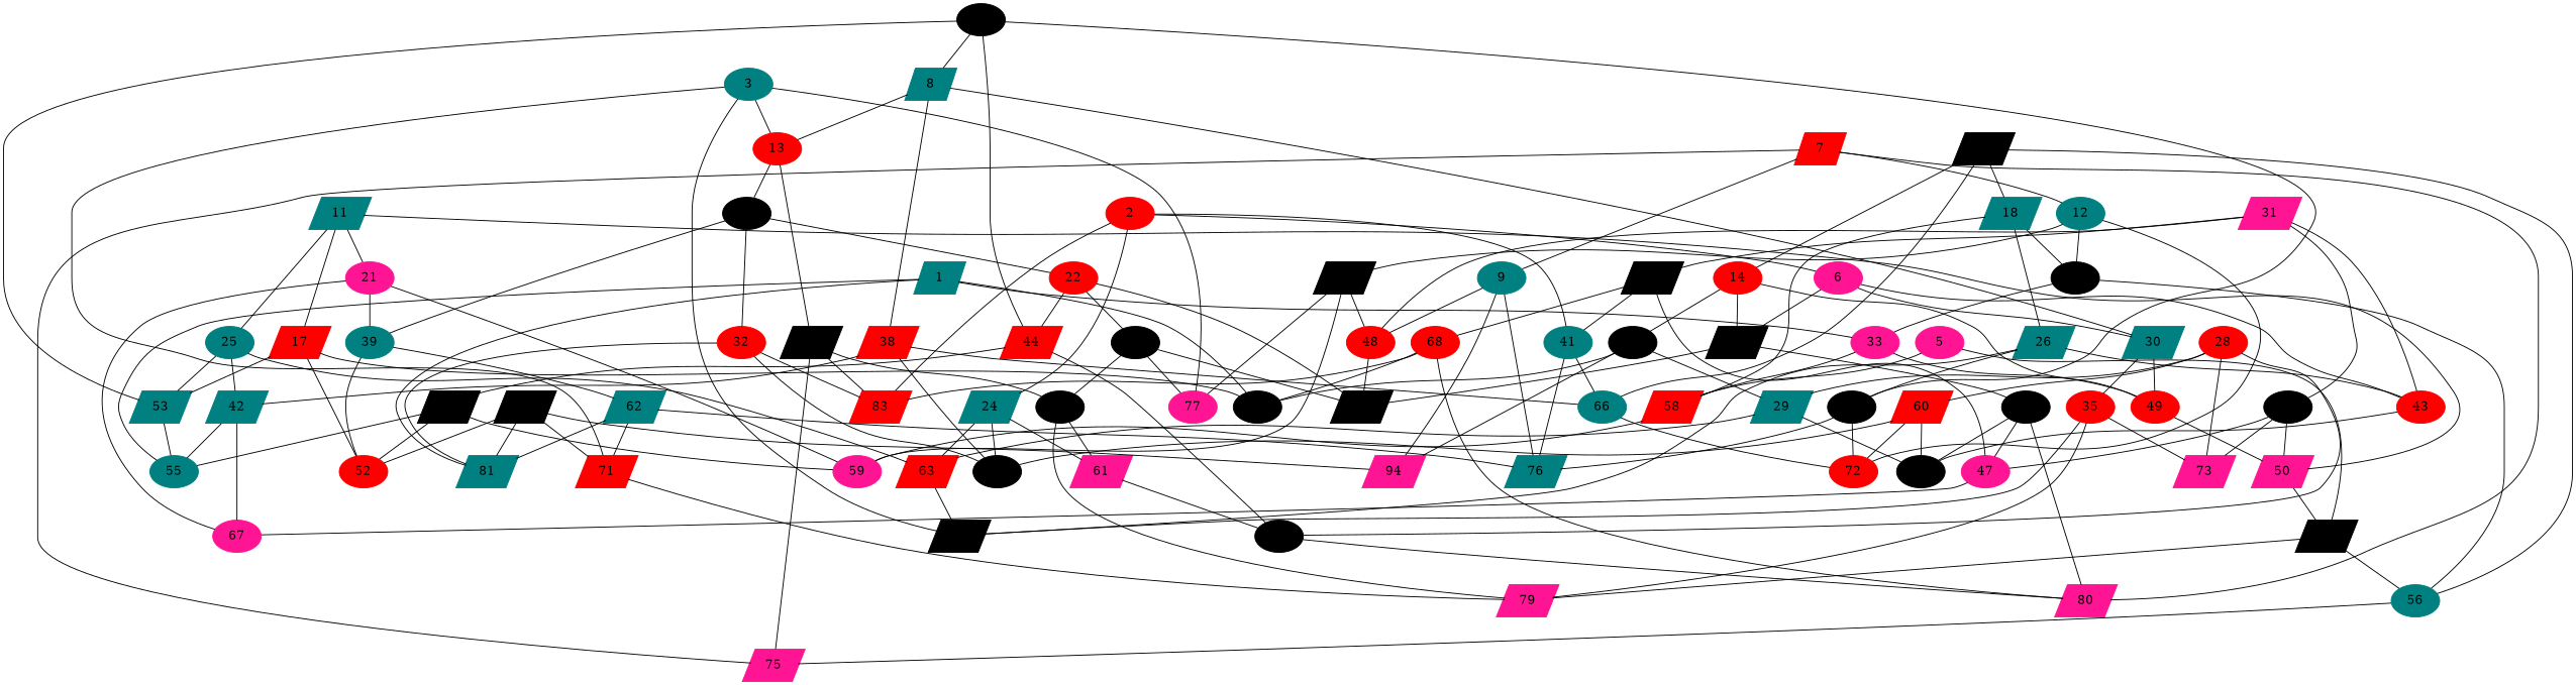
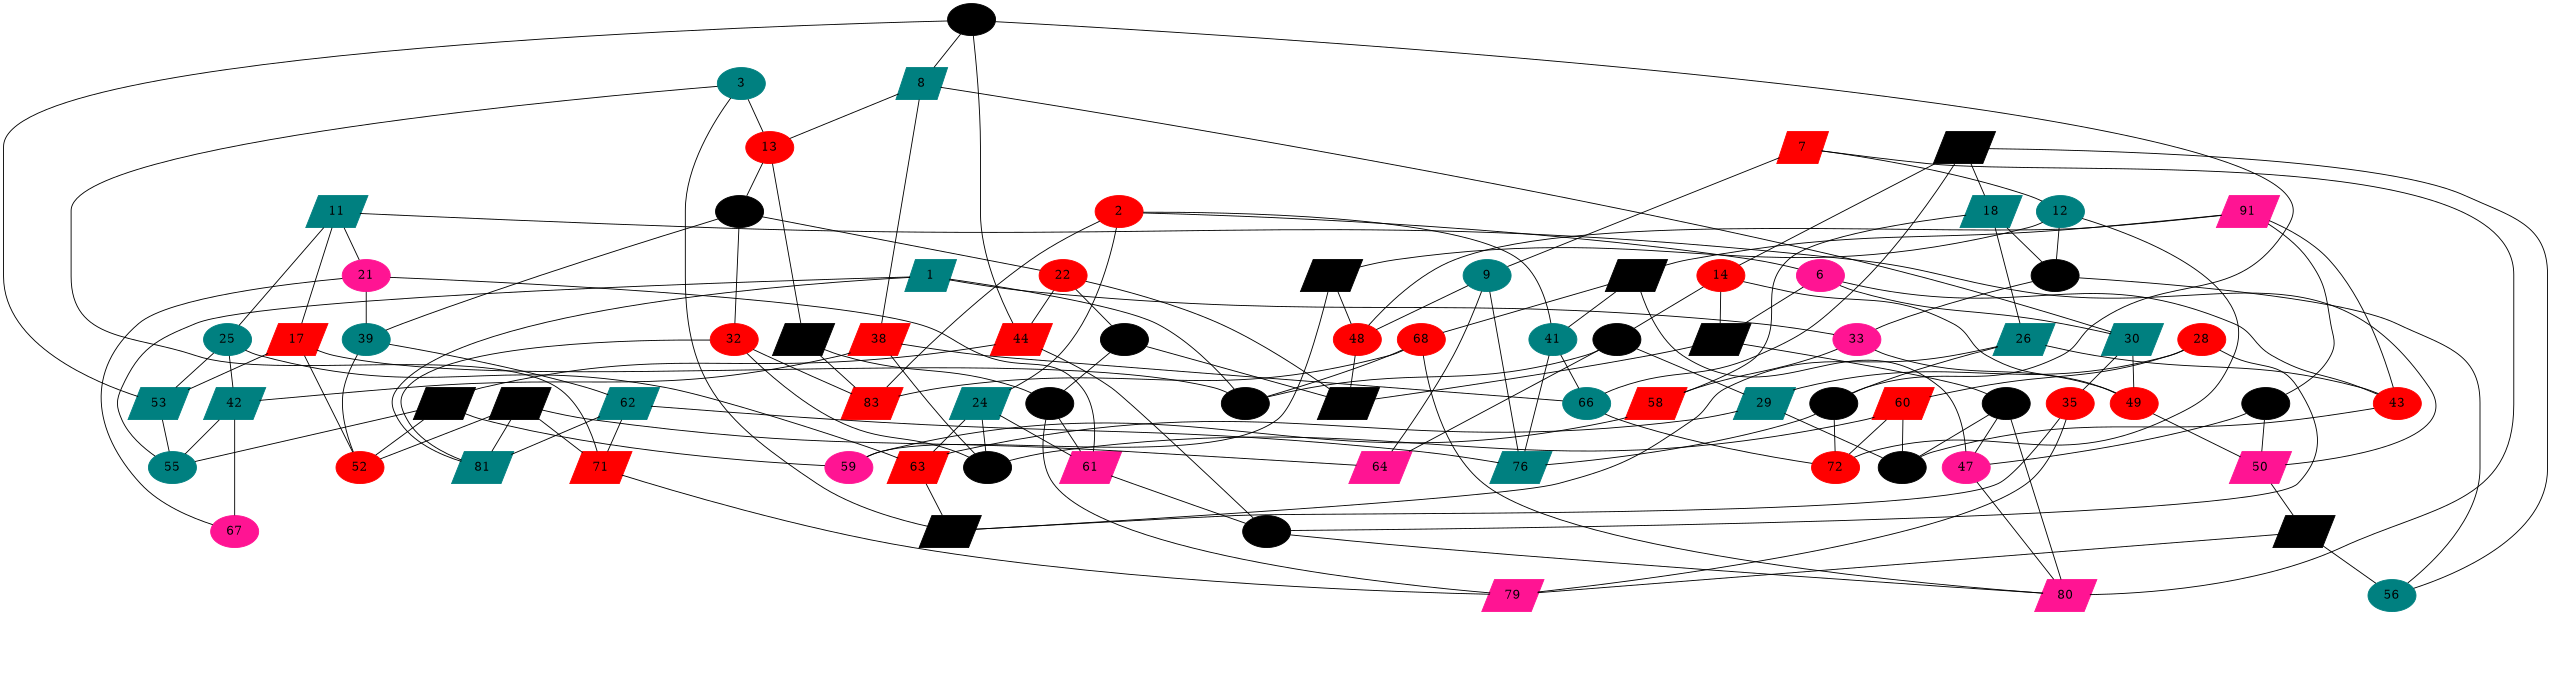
  graph {
    node [color=black shape=ellipse style=filled]
    1 [color=teal shape=parallelogram]
    33 [color=deeppink]
    55 [color=teal]
    70
    81 [color=teal shape=parallelogram]
    58 [color=red shape=parallelogram]
    49 [color=red]
    2 [color=red]
    6 [color=deeppink]
    24 [color=teal shape=parallelogram]
    41 [color=teal]
    83 [color=red shape=parallelogram]
    16 [shape=parallelogram]
    30 [color=teal shape=parallelogram]
    43 [color=red]
    61 [color=deeppink shape=parallelogram]
    63 [color=red shape=parallelogram]
    69
    76 [color=teal shape=parallelogram]
    66 [color=teal]
    3 [color=teal]
    13 [color=red]
    71 [color=red shape=parallelogram]
    74 [shape=parallelogram]
-   77 [color=deeppink]
    15 [shape=parallelogram]
    19
    79 [color=deeppink shape=parallelogram]
    8 [color=teal shape=parallelogram]
    4
    34
    44 [color=red shape=parallelogram]
    53 [color=teal shape=parallelogram]
    38 [color=red shape=parallelogram]
    72 [color=red]
    78
    51 [shape=parallelogram]
-   5 [color=deeppink]
    54 [shape=parallelogram]
    56 [color=teal]
    59 [color=deeppink]
-   64 [color=deeppink shape=parallelogram label=94]
-   75 [color=deeppink shape=parallelogram]
+   64 [color=deeppink shape=parallelogram]
    20
    65 [shape=parallelogram]
    35 [color=red]
    82
    7 [color=red shape=parallelogram]
    9 [color=teal]
    12 [color=teal]
    80 [color=deeppink shape=parallelogram]
    48 [color=red]
    27
    36 [shape=parallelogram]
    42 [color=teal shape=parallelogram]
    10 [shape=parallelogram]
    14 [color=red]
    18 [color=teal shape=parallelogram]
    23
    26 [color=teal shape=parallelogram]
    11 [color=teal shape=parallelogram]
    17 [color=red shape=parallelogram]
    21 [color=deeppink]
    25 [color=teal]
    50 [color=deeppink shape=parallelogram]
    52 [color=red]
    39 [color=teal]
    67 [color=deeppink]
    57
    22 [color=red]
    32 [color=red]
    29 [color=teal shape=parallelogram]
    47 [color=deeppink]
    45
    62 [color=teal shape=parallelogram]
    28 [color=red]
    60 [color=red shape=parallelogram]
-   73 [color=deeppink shape=parallelogram]
-   31 [color=deeppink shape=parallelogram]
+   31 [color=deeppink shape=parallelogram label=91]
    37
    40 [shape=parallelogram]
    68 [color=red]
    46 [shape=parallelogram]
    1 -- 33
    1 -- 55
    1 -- 70
    1 -- 81
    33 -- 58
    33 -- 49
    58 -- 59
    49 -- 50
    2 -- 6
    2 -- 24
    2 -- 41
    2 -- 83
    6 -- 16
    6 -- 30
    6 -- 43
    24 -- 61
    24 -- 63
    24 -- 69
    41 -- 76
    41 -- 66
    16 -- 20
    16 -- 65
    30 -- 49
    30 -- 35
    43 -- 82
    61 -- 78
    63 -- 74
    66 -- 72
    3 -- 13
    3 -- 71
    3 -- 74
-   3 -- 77
    13 -- 15
    13 -- 19
    71 -- 79
    15 -- 83
-   15 -- 75
    15 -- 57
    19 -- 39
    19 -- 22
    19 -- 32
    8 -- 30
    8 -- 13
    8 -- 38
    4 -- 8
    4 -- 34
    4 -- 44
    4 -- 53
    34 -- 76
    34 -- 72
    44 -- 78
    44 -- 51
    53 -- 55
    38 -- 69
    38 -- 66
    38 -- 42
    78 -- 80
    51 -- 55
    51 -- 59
    51 -- 52
-   5 -- 58
-   5 -- 54
    54 -- 79
    54 -- 56
-   56 -- 75
    20 -- 82
    20 -- 80
    20 -- 47
    35 -- 74
    35 -- 79
-   35 -- 73
-   7 -- 75
    7 -- 9
    7 -- 12
    7 -- 80
    9 -- 76
    9 -- 64
    9 -- 48
    12 -- 72
    12 -- 27
    12 -- 36
    48 -- 65
    27 -- 33
    27 -- 56
-   36 -- 77
    36 -- 59
    36 -- 48
    42 -- 55
    42 -- 67
    10 -- 66
    10 -- 56
    10 -- 14
    10 -- 18
    14 -- 49
    14 -- 16
    14 -- 23
    18 -- 58
    18 -- 27
    18 -- 26
    23 -- 70
    23 -- 64
    23 -- 29
    26 -- 43
    26 -- 74
    26 -- 34
    11 -- 17
    11 -- 21
    11 -- 25
    11 -- 50
    17 -- 70
    17 -- 53
    17 -- 52
-   21 -- 59
+   21 -- 61
    21 -- 39
    21 -- 67
    25 -- 63
    25 -- 53
    25 -- 42
    50 -- 54
    39 -- 52
    39 -- 62
    57 -- 61
    57 -- 79
    22 -- 44
    22 -- 65
    22 -- 45
    32 -- 81
    32 -- 83
    32 -- 69
    29 -- 63
    29 -- 82
-   47 -- 67
-   45 -- 77
+   47 -- 80
    45 -- 65
    45 -- 57
    62 -- 81
    62 -- 76
    62 -- 71
    28 -- 78
    28 -- 29
    28 -- 60
-   28 -- 73
    60 -- 69
    60 -- 72
    60 -- 82
    31 -- 43
    31 -- 48
    31 -- 37
    31 -- 40
    37 -- 50
    37 -- 47
-   37 -- 73
    40 -- 41
    40 -- 47
    40 -- 68
    68 -- 70
    68 -- 83
    68 -- 80
    46 -- 81
    46 -- 71
    46 -- 64
    46 -- 52
  }
